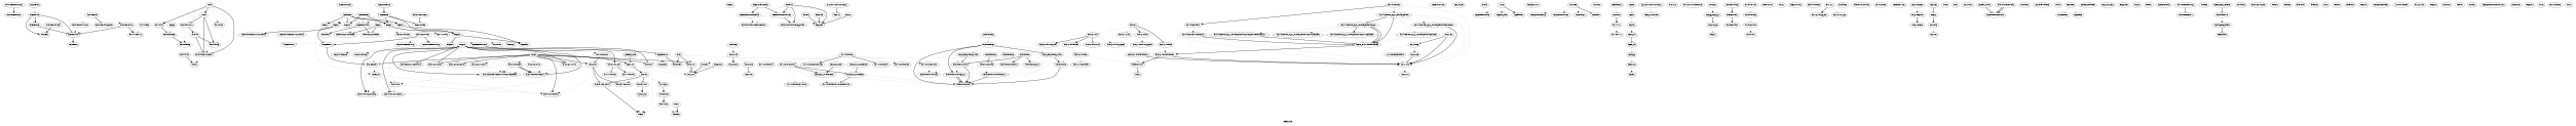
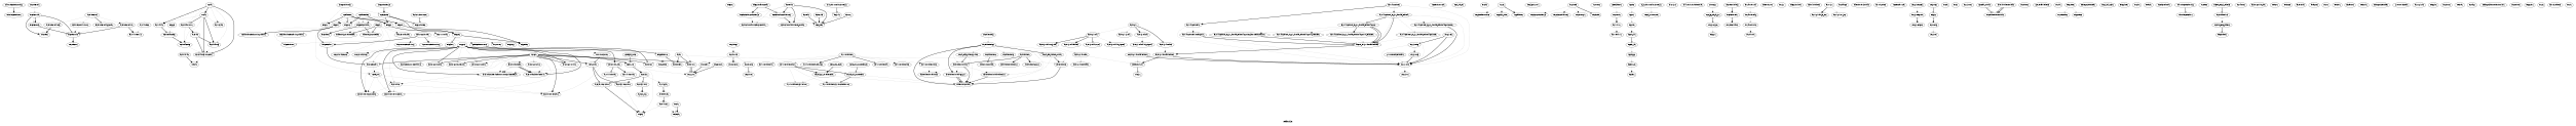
  digraph {
    fontname="Patrick Hand"
    label=Relationships
    node [fontname="Patrick Hand" fontsize=8]
    edge [arrowhead=odot fontname="Patrick Hand" fontsize=8 style=dotted]
    n1 [label="Archive::Download[apache-storm-0.9.6.tar.gz]"]
    n2 [label="Archive::Extract[apache-storm-0.9.6]"]
    n3 [label="Anchor[zookeeper::end]"]
    n4 [label="File[/etc/init.d/kafka]"]
    n5 [label="Service[kafka]"]
    n6 [label="Package[stompjs]"]
    n7 [label="Package[cron]"]
    n8 [label="Exec[untar-kafka-package]"]
    n9 [label="File[/opt/kafka/config/server.properties]"]
    n10 [label="Exec[apt_update]"]
    n11 [label="Exec[purge_plugin_transport-couchbase_old]"]
    n12 [label="Exec[install_plugin_transport-couchbase]"]
    n13 [label="Elasticsearch::Service[serviolastic]"]
    n14 [label="File[/usr/share/elasticsearch/plugins/transport-couchbase/.name]"]
    n15 [label="File[/etc/default/jetty]"]
    n16 [label="File[/etc/init.d/jetty]"]
    n17 [label="Service[jetty]"]
    n18 [label="Exec[stop-jetty]"]
    n19 [label="Exec[download-kafka-package]"]
    n20 [label="File[/etc/nginx/nginx.conf]"]
    n21 [label="File[/opt/jetty/webapps/private.war]"]
    n22 [label="Vcsrepo[/usr/src/servioticy]"]
    n23 [label="Class[Maven::Maven]"]
    n24 [label="Maven::Environment[maven-env]"]
    n25 [label="Exec[apache-storm-0.9.6 unpack]"]
    n26 [label="File[/etc/nginx/sites-available/localhost.conf]"]
    n27 [label="File[localhost.conf symlink]"]
    n28 [label="Class[Nginx::Service]"]
    n29 [label="Service[nginx]"]
    n30 [label="Anchor[nginx::end]"]
    n31 [label="Exec[pip_install_Flask]"]
    n32 [label="File[/var/lib/zookeeper/myid]"]
    n33 [label="Class[Stdlib]"]
    n34 [label="Wget::Fetch[jetty_download]"]
    n35 [label="Exec[jetty_untar]"]
    n36 [label="File[/opt/jetty]"]
    n37 [label="File[/usr/bin/start-servioticy]"]
    n38 [label="Exec[build_servioticy]"]
    n39 [label="File[/opt/servioticy-dispatcher/dispatcher-0.4.3-SNAPSHOT-jar-with-dependencies.jar]"]
    n40 [label="File[/opt/servioticy-dispatcher/dispatcher.xml]"]
    n41 [label="File[/opt/jetty/webapps/root.war]"]
    n42 [label="Exec[wget-couchbase-server-source]"]
    n43 [label="File[/etc/nginx/conf.d/default.conf]"]
    n44 [label="Datacat_fragment[127.0.0.1]"]
    n45 [label="Anchor[apt::ppa::ppa:webupd8team/java]"]
    n46 [label="Exec[mkdir_datadir_elasticsearch_serviolastic]"]
    n47 [label="File[/data/elasticsearch]"]
    n48 [label="File[/etc/nginx/conf.d/proxy.conf]"]
    n49 [label="File[/opt/jetty/start.ini]"]
    n50 [label="File[/var/log/jetty]"]
    n51 [label="File[/opt/apache-storm-0.9.6/logback/cluster.xml]"]
    n52 [label="Class[Java::Params]"]
    n53 [label="File_line[cross_origin]"]
    n54 [label="File[/var/lib/puppet/concat]"]
    n55 [label="File[/var/lib/puppet/concat/_etc_nginx_sites-available_localhost.conf]"]
    n56 [label="File[/var/lib/puppet/concat/bin]"]
    n57 [label="File[/var/lib/puppet/concat/_etc_nginx_sites-available_localhost.conf/fragments.concat.out]"]
    n58 [label="File[/var/lib/puppet/concat/_etc_nginx_sites-available_localhost.conf/fragments]"]
    n59 [label="Exec[concat_/etc/nginx/sites-available/localhost.conf]"]
    n60 [label="File[/var/lib/puppet/concat/_etc_nginx_sites-available_localhost.conf/fragments.concat]"]
    n61 [label="File[/var/lib/puppet/concat/bin/concatfragments.sh]"]
    n62 [label="Exec[wget-jetty_download]"]
    n63 [label="Exec[install_plugin_mobz/elasticsearch-head]"]
    n64 [label="File[/usr/share/elasticsearch/plugins/head/.name]"]
    n65 [label="Exec[maven-untar]"]
    n66 [label="File[/usr/bin/mvn]"]
    n67 [label="File[/usr/local/bin/mvn]"]
    n68 [label="Stage[deploy_infra]"]
    n69 [label="Stage[setup_app]"]
    n70 [label="Stage[deploy_app]"]
    n71 [label="Apt_key[Add key: 7BD9BF62 from Apt::Source nginx]"]
    n72 [label="Anchor[apt_key 7BD9BF62 present]"]
    n73 [label="File[/tmp/nginx.d]"]
    n74 [label="File[/lib/systemd/system/elasticsearch.service]"]
    n75 [label="Exec[set-licence-seen]"]
    n76 [label="Package[unzip]"]
    n77 [label="Package[curl]"]
    n78 [label="Package[vim]"]
    n79 [label="Package[oracle-java7-installer]"]
    n80 [label="Package[make]"]
    n81 [label="Package[g++]"]
    n82 [label="Archive[apache-storm-0.9.6]"]
    n83 [label="Archive[apache-apollo-1.7]"]
    n84 [label="Exec[download archive apache-storm-0.9.6.tar.gz and check sum]"]
    n85 [label="Exec[download archive apache-apollo-1.7.tar.gz and check sum]"]
    n86 [label="Exec[create_broker]"]
    n87 [label="Class[Elasticsearch]"]
    n88 [label="Elasticsearch::Plugin[transport-couchbase]"]
    n89 [label="Elasticsearch::Plugin[mobz/elasticsearch-head]"]
    n90 [label="Package[couchbase]"]
    n91 [label="Package[nodejs]"]
    n92 [label="File[/var/lib/puppet/concat/_etc_nginx_sites-available_localhost.conf/fragments/500_fd0b234173aed6ab4786b7032214c741]"]
    n93 [label="File[/var/lib/puppet/concat/_etc_nginx_sites-available_localhost.conf/fragments/699_localhost-footer]"]
    n94 [label="File[/var/lib/puppet/concat/_etc_nginx_sites-available_localhost.conf/fragments/001_localhost-header]"]
    n95 [label="File[/opt/apache-apollo-1.7]"]
    n96 [label="File[/opt/servibroker/etc/groups.properties]"]
    n97 [label="File[/opt/servibroker/etc/apollo.xml]"]
    n98 [label="File[/opt/servibroker/etc/users.properties]"]
    n99 [label="File[/opt/servibroker]"]
    n100 [label="File[/etc/elasticsearch/logging.yml]"]
    n101 [label="File[/home/vagrant/README.txt]"]
    n102 [label="File[/etc/zookeeper/conf/zoo.cfg]"]
    n103 [label="Class[Zookeeper::Service]"]
    n104 [label="Service[zookeeper]"]
    n105 [label="Anchor[nginx::apt_repo]"]
    n106 [label="Package[nginx]"]
    n107 [label="File[/etc/elasticsearch/serviolastic/scripts]"]
    n108 [label="Class[Zookeeper::Os::Debian]"]
    n109 [label="Anchor[zookeeper::install::end]"]
    n110 [label="Exec[add-apt-repository-ppa:chris-lea/node.js]"]
    n111 [label="File[/etc/apt/sources.list.d/chris-lea-node_js-precise.list]"]
    n112 [label="Class[Python::Install]"]
    n113 [label="Python::Pip[simplejson]"]
    n114 [label="Python::Pip[Flask]"]
    n115 [label="Class[Python::Config]"]
    n116 [label="Exec[run_userDB]"]
    n117 [label="Anchor[python::end]"]
    n118 [label="Package[couchbase-server]"]
    n119 [label="File[/data/couchbase]"]
    n120 [label="Exec[stop_couchbase]"]
    n121 [label="Class[Kafka::Broker::Install]"]
    n122 [label="Class[Kafka::Broker::Config]"]
    n123 [label="Class[Kafka::Broker::Service]"]
    n124 [label="Zookeeper::Host[127.0.0.1]"]
    n125 [label="File[/usr/share/elasticsearch/bin]"]
    n126 [label="File[/usr/share/elasticsearch/templates_import]"]
    n127 [label="Class[Nginx]"]
    n128 [label="File[sources.list.d]"]
    n129 [label="Exec[add-apt-repository-ppa:webupd8team/java]"]
    n130 [label="File[/etc/apt/sources.list.d/webupd8team-java-precise.list]"]
    n131 [label="File[nginx.list]"]
    n132 [label="Package[python-virtualenv]"]
    n133 [label="File[01proxy]"]
    n134 [label="File[/opt/servioticy-dispatcher]"]
    n135 [label="Vcsrepo[/opt/servioticy-bridge]"]
    n136 [label="File[/home/vagrant/README.demos.txt]"]
    n137 [label="File[/var/log/kafka]"]
    n138 [label="File[/data/demo]"]
    n139 [label="File[/etc/init.d/elasticsearch]"]
    n140 [label="Class[Kafka::Broker]"]
    n141 [label="Anchor[apt::ppa::ppa:chris-lea/node.js]"]
    n142 [label="File[/var/nginx/client_body_temp]"]
    n143 [label="Anchor[elasticsearch::begin]"]
    n144 [label="Class[Elasticsearch::Package]"]
    n145 [label="File[/etc/elasticsearch/serviolastic]"]
    n146 [label="Class[Elasticsearch::Config]"]
    n147 [label="File[/etc/elasticsearch/serviolastic/logging.yml]"]
    n148 [label="File[/etc/elasticsearch/serviolastic/elasticsearch.yml]"]
    n149 [label="Exec[mkdir_configdir_elasticsearch_serviolastic]"]
    n150 [label="Class[Stdlib::Stages]"]
    n151 [label="Elasticsearch::Service::Init[serviolastic]"]
    n152 [label="Concat[/etc/nginx/sites-available/localhost.conf]"]
    n153 [label="Group[kafka]"]
    n154 [label="File[/opt/kafka-2.10-0.8.2.2]"]
    n155 [label="User[kafka]"]
    n156 [label="File[/opt/kafka/config]"]
    n157 [label="File[/var/lib/kafka]"]
    n158 [label="File[/opt/kafka]"]
    n159 [label="Apt::Ppa[ppa:webupd8team/java]"]
    n160 [label="Exec[apt-get update]"]
    n161 [label="Package[mysql-server-5.5]"]
    n162 [label="File[/var/log/zookeeper]"]
    n163 [label="Stage[deploy]"]
    n164 [label="Exec[apache-apollo-1.7 unpack]"]
    n165 [label="Anchor[nginx::package::end]"]
    n166 [label="Class[Java::Config]"]
    n167 [label="Anchor[java::end]"]
    n168 [label="Class[Apt::Update]"]
    n169 [label="Anchor[apt::source::nginx]"]
    n170 [label="Anchor[apt::update]"]
    n171 [label="File[/etc/elasticsearch/elasticsearch.yml]"]
    n172 [label="File[/etc/elasticsearch]"]
    n173 [label="File[/tmp/mysql-server.response]"]
    n174 [label="Apt::Key[Add key: 7BD9BF62 from Apt::Source nginx]"]
    n175 [label="Class[Motd]"]
    n176 [label="Class[Git]"]
    n177 [label="Anchor[nginx::begin]"]
    n178 [label="Class[Nginx::Package]"]
    n179 [label="Class[Nginx::Config]"]
    n180 [label="Class[Nginx::Params]"]
    n181 [label="Anchor[nginx::package::begin]"]
    n182 [label="Class[Nginx::Package::Debian]"]
    n183 [label="File[/etc/nginx/sites-enabled]"]
    n184 [label="File[/etc/nginx/sites-enabled/default]"]
    n185 [label="Augeas[defaults_serviolastic]"]
    n186 [label="Service[elasticsearch-instance-serviolastic]"]
    n187 [label="Class[Motd::Params]"]
    n188 [label="Augeas[/etc/default/elasticsearch]"]
    n189 [label="File[/usr/share/elasticsearch/scripts]"]
    n190 [label="Anchor[zookeeper::install::begin]"]
    n191 [label="Class[Kafka]"]
    n192 [label="File[/data]"]
    n193 [label="File[/data/userDB]"]
    n194 [label="File[/usr/share/elasticsearch]"]
    n195 [label="File[/usr/share/elasticsearch/lib]"]
    n196 [label="File[/usr/share/elasticsearch/plugins]"]
    n197 [label="File[/usr/share/elasticsearch/data]"]
    n198 [label="Cron[zookeeper-cleanup]"]
    n199 [label="Apt::Ppa[ppa:chris-lea/node.js]"]
    n200 [label="Package[python-software-properties]"]
    n201 [label="Concat::Fragment[localhost-header]"]
    n202 [label="Class[Zookeeper::Install]"]
    n203 [label="Class[Zookeeper::Config]"]
    n204 [label="Exec[pip_install_simplejson]"]
    n205 [label="Elasticsearch::Instance[serviolastic]"]
    n206 [label="Package[python-dev]"]
    n207 [label="Group[vagrant]"]
    n208 [label="File[/home/vagrant/LICENSE.txt]"]
    n209 [label="User[vagrant]"]
    n210 [label="File[/home/vagrant/VERSION.txt]"]
    n211 [label="File[/opt/servioticy_scripts]"]
    n212 [label="File[/home/vagrant/.mavenrc]"]
    n213 [label="File[/usr/bin/stop-servioticy]"]
    n214 [label="Class[Python]"]
    n215 [label="Anchor[java::begin:]"]
    n216 [label="Package[java]"]
    n217 [label="File[/var/nginx/proxy_temp]"]
    n218 [label="Schedule[daily]"]
    n219 [label="Exec[rm-on-error-apache-apollo-1.7.tar.gz]"]
    n220 [label="Exec[update-java-alternatives]"]
    n221 [label="File[/etc/zookeeper/conf/environment]"]
    n222 [label="Archive::Extract[apache-apollo-1.7]"]
    n223 [label="File[/etc/nginx/conf.mail.d/vhost_autogen.conf]"]
    n224 [label="Class[Zookeeper]"]
    n225 [label="File[/etc/nginx/sites-available]"]
    n226 [label="File[/etc/nginx/conf.mail.d]"]
    n227 [label="Exec[create_package_dir_elasticsearch]"]
    n228 [label="File[/opt/elasticsearch/swdl]"]
    n229 [label="Exec[download_package_elasticsearch]"]
    n230 [label="Class[Kafka::Params]"]
    n231 [label="Nginx::Resource::Location[localhost-default]"]
    n232 [label="File[/home/vagrant/.bash_aliases]"]
    n233 [label="Anchor[python::begin]"]
    n234 [label="Exec[apt_get_update_for_nginx]"]
    n235 [label="Schedule[never]"]
    n236 [label="Package[elasticsearch]"]
    n237 [label="File[/etc/zookeeper/conf/log4j.properties]"]
    n238 [label="Exec[rm-on-error-apache-storm-0.9.6.tar.gz]"]
    n239 [label="File[/etc/nginx]"]
    n240 [label="File[/etc/nginx/conf.d]"]
    n241 [label="File[/etc/nginx/conf.d/vhost_autogen.conf]"]
    n242 [label="File[/etc/nginx/conf.d/example_ssl.conf]"]
    n243 [label="Schedule[puppet]"]
    n244 [label="Package[forever]"]
    n245 [label="Vcsrepo[/opt/servioticy-composer]"]
    n246 [label="Package[zookeeper]"]
    n247 [label="Package[zookeeperd]"]
    n248 [label="Exec[set-licence-selected]"]
    n249 [label="File[/var/nginx]"]
    n250 [label="Stage[main]"]
    n251 [label="Stage[runtime]"]
    n252 [label="Stage[setup_infra]"]
    n253 [label="File[/etc/motd.tail]"]
    n254 [label="Filebucket[puppet]"]
    n255 [label="Class[Java]"]
    n256 [label="Vcsrepo[/opt/servioticy-indices]"]
    n257 [label="File[/var/lib/zookeeper]"]
    n258 [label="Schedule[hourly]"]
    n259 [label="File[preferences.d]"]
    n260 [label="Package[git]"]
    n261 [label="Exec[purge_plugin_head_old]"]
    n262 [label="Schedule[monthly]"]
    n263 [label="Concat::Fragment[localhost-footer]"]
    n264 [label="Nginx::Resource::Vhost[localhost]"]
    n265 [label="File[/tmp/nginx.mail.d]"]
    n266 [label="Package[python]"]
    n267 [label="Class[Apt::Params]"]
    n268 [label="Schedule[weekly]"]
    n269 [label="Package[wget]"]
    n270 [label="Stage[setup]"]
    n271 [label="Class[Settings]"]
    n272 [label="File[/etc/zookeeper/conf]"]
    n273 [label="File[/etc/zookeeper/conf/myid]"]
    n274 [label="Concat::Fragment[fd0b234173aed6ab4786b7032214c741]"]
    n275 [label="File[sources.list]"]
    n276 [label="File[/home/vagrant/downloads/]"]
    n277 [label="Wget::Fetch[couchbase-server-source]"]
    n278 [label="Exec[wget-fetch-maven]"]
    n279 [label="Wget::Fetch[fetch-maven]"]
    n280 [label="File[/etc/init.d/elasticsearch-serviolastic]"]
    n281 [label="Anchor[zookeeper::start]"]
    n282 [label="Class[Concat::Setup]"]
    n283 [label="Class[Wget]"]
    n284 [label="Package[gunicorn]"]
    n285 [label="Class[Jetty]"]
    n286 [label="Class[Apt]"]
    n287 [label="File[/var/log/elasticsearch]"]
    n288 [label="Archive::Download[apache-apollo-1.7.tar.gz]"]
    n289 [label="Package[python-pip]"]
    n290 [label="File[old-proxy-file]"]
    n291 [label="Class[Elasticsearch::Params]"]
    n292 [label="Apt::Source[nginx]"]
    n293 [label="Class[Main]"]
    n1 -> n2 [arrowhead=diamond style=bold]
    n4 -> n5 [arrowhead=diamond style=bold]
    n8 -> n9
    n9 -> n5 [arrowhead=diamond]
    n11 -> n12 [style=bold]
    n12 -> n13
    n12 -> n14 [style=bold]
    n15 -> n16 [arrowhead=diamond style=bold]
    n16 -> n17 [arrowhead=diamond]
    n16 -> n18 [arrowhead=diamond]
    n19 -> n8 [arrowhead=diamond style=bold]
    n21 -> n17 [arrowhead=diamond style=bold]
    n22 -> n23 [arrowhead=diamond]
    n23 -> n24 [arrowhead=diamond]
    n24 -> n38 [style=bold]
    n26 -> n27 [arrowhead=diamond style=bold]
    n26 -> n28 [style=bold]
    n27 -> n29 [style=bold]
    n28 -> n30 [arrowhead=diamond]
    n34 -> n35 [style=bold]
    n35 -> n17 [arrowhead=diamond]
    n35 -> n36 [arrowhead=diamond style=bold]
    n36 -> n21 [style=bold]
    n36 -> n41 [arrowhead=diamond]
    n36 -> n49 [style=bold]
    n36 -> n50 [arrowhead=diamond]
    n38 -> n21 [style=bold]
    n38 -> n39 [arrowhead=diamond]
    n38 -> n40 [arrowhead=diamond]
    n38 -> n41 [style=bold]
    n41 -> n17 [arrowhead=diamond]
    n46 -> n13 [arrowhead=diamond]
    n46 -> n47 [arrowhead=diamond style=bold]
    n47 -> n13 [style=bold]
    n49 -> n53 [arrowhead=diamond style=bold]
    n50 -> n15 [arrowhead=diamond style=bold]
    n54 -> n28
    n54 -> n55 [arrowhead=diamond]
    n54 -> n56 [arrowhead=diamond style=bold]
    n55 -> n28
    n55 -> n57 [arrowhead=diamond]
    n55 -> n58 [style=bold]
    n55 -> n59 [arrowhead=diamond]
    n55 -> n59 [style=bold]
    n55 -> n60
    n56 -> n28 [arrowhead=diamond]
    n56 -> n61 [arrowhead=diamond]
    n57 -> n28 [arrowhead=diamond style=bold]
    n58 -> n59 [style=bold]
    n58 -> n59 [style=bold]
    n58 -> n92 [arrowhead=diamond]
    n58 -> n93 [arrowhead=diamond]
    n58 -> n94 [arrowhead=diamond style=bold]
    n59 -> n26 [arrowhead=diamond style=bold]
    n60 -> n28
    n60 -> n59 [arrowhead=diamond]
    n61 -> n28
    n61 -> n59 [style=bold]
    n63 -> n13
    n63 -> n64
    n65 -> n66 [arrowhead=diamond style=bold]
    n66 -> n67 [arrowhead=diamond]
    n68 -> n69
    n69 -> n70
    n70 -> n163 [arrowhead=diamond]
    n71 -> n72
    n75 -> n76 [style=bold]
    n75 -> n77 [arrowhead=diamond]
    n75 -> n78 [style=bold]
    n75 -> n79
    n75 -> n80 [style=bold]
    n75 -> n81 [arrowhead=diamond style=bold]
    n77 -> n82
    n77 -> n83 [style=bold]
    n77 -> n84 [arrowhead=diamond style=bold]
    n77 -> n85
    n79 -> n86 [arrowhead=diamond]
    n79 -> n87 [arrowhead=diamond style=bold]
    n79 -> n88 [style=bold]
    n79 -> n89 [arrowhead=diamond]
    n80 -> n90 [arrowhead=diamond style=bold]
    n81 -> n90
    n81 -> n91 [arrowhead=diamond style=bold]
    n83 -> n95 [style=bold]
    n86 -> n96 [arrowhead=diamond]
    n86 -> n97 [arrowhead=diamond]
    n86 -> n98 [arrowhead=diamond]
    n86 -> n99 [arrowhead=diamond]
    n91 -> n6
    n91 -> n90 [arrowhead=diamond style=bold]
    n91 -> n244 [style=bold]
    n92 -> n59 [style=bold]
    n93 -> n59
    n94 -> n59
    n95 -> n86 [arrowhead=diamond]
    n99 -> n96 [arrowhead=diamond]
    n99 -> n97
    n99 -> n98
    n102 -> n103
    n102 -> n104 [arrowhead=diamond style=bold]
    n103 -> n3 [arrowhead=diamond style=bold]
    n105 -> n106
    n108 -> n109 [arrowhead=diamond style=bold]
    n110 -> n10 [arrowhead=diamond]
    n110 -> n111 [arrowhead=diamond style=bold]
    n112 -> n113 [arrowhead=diamond style=bold]
    n112 -> n114 [arrowhead=diamond]
    n112 -> n115
    n114 -> n116 [arrowhead=diamond style=bold]
    n115 -> n117 [style=bold]
    n118 -> n119 [style=bold]
    n118 -> n120 [arrowhead=diamond]
    n121 -> n122
    n122 -> n123
    n123 -> n140 [arrowhead=diamond]
    n128 -> n10 [style=bold]
    n128 -> n110 [arrowhead=diamond style=bold]
    n128 -> n111 [arrowhead=diamond style=bold]
    n128 -> n129
    n128 -> n130
    n128 -> n131
    n129 -> n10
    n129 -> n130 [arrowhead=diamond]
    n131 -> n10 [arrowhead=diamond]
    n133 -> n10 [style=bold]
    n134 -> n39 [arrowhead=diamond]
    n134 -> n39 [arrowhead=diamond]
    n134 -> n40 [arrowhead=diamond style=bold]
    n134 -> n40 [arrowhead=diamond style=bold]
    n143 -> n144
    n144 -> n13 [style=bold]
    n144 -> n46 [style=bold]
    n144 -> n47
    n144 -> n145
    n144 -> n146
    n144 -> n147 [arrowhead=diamond style=bold]
    n144 -> n148
    n144 -> n149
    n145 -> n13 [arrowhead=diamond style=bold]
    n145 -> n107 [arrowhead=diamond]
    n145 -> n147 [arrowhead=diamond]
    n145 -> n148 [arrowhead=diamond]
    n146 -> n205
    n147 -> n13 [arrowhead=diamond style=bold]
    n147 -> n13 [style=bold]
    n148 -> n13 [arrowhead=diamond style=bold]
    n149 -> n13 [arrowhead=diamond]
    n149 -> n145 [style=bold]
    n152 -> n27
    n152 -> n28 [style=bold]
    n153 -> n9 [style=bold]
    n153 -> n137 [arrowhead=diamond]
    n153 -> n154
    n153 -> n155 [arrowhead=diamond style=bold]
    n153 -> n156
    n153 -> n157 [arrowhead=diamond style=bold]
    n154 -> n8 [arrowhead=diamond]
    n154 -> n158 [arrowhead=diamond style=bold]
    n155 -> n8
    n155 -> n9 [style=bold]
    n155 -> n137
    n155 -> n154 [style=bold]
    n155 -> n156 [arrowhead=diamond style=bold]
    n155 -> n157 [arrowhead=diamond]
    n156 -> n9 [arrowhead=diamond]
    n157 -> n19 [style=bold]
    n158 -> n9 [style=bold]
    n158 -> n156 [style=bold]
    n159 -> n160 [arrowhead=diamond style=bold]
    n160 -> n76
    n160 -> n77
    n160 -> n79 [arrowhead=diamond]
    n160 -> n80
    n160 -> n81 [arrowhead=diamond style=bold]
    n160 -> n91 [style=bold]
    n160 -> n161 [style=bold]
    n166 -> n167
    n168 -> n45 [arrowhead=diamond]
    n168 -> n141 [arrowhead=diamond]
    n168 -> n169 [arrowhead=diamond]
    n168 -> n170 [style=bold]
    n172 -> n100 [arrowhead=diamond style=bold]
    n172 -> n145 [style=bold]
    n172 -> n171 [arrowhead=diamond style=bold]
    n173 -> n161 [style=bold]
    n174 -> n131 [style=bold]
    n177 -> n28 [arrowhead=diamond style=bold]
    n177 -> n178 [style=bold]
    n178 -> n28 [arrowhead=diamond]
    n178 -> n179 [arrowhead=diamond]
    n179 -> n28 [style=bold]
    n181 -> n182 [arrowhead=diamond]
    n182 -> n165 [arrowhead=diamond style=bold]
    n183 -> n27
    n183 -> n184
    n185 -> n186 [style=bold]
    n185 -> n186
    n189 -> n107 [arrowhead=diamond]
    n190 -> n108 [arrowhead=diamond style=bold]
    n192 -> n47
    n192 -> n119 [arrowhead=diamond style=bold]
    n192 -> n138
    n192 -> n193 [style=bold]
    n193 -> n116 [style=bold]
    n193 -> n116 [style=bold]
    n194 -> n125
    n194 -> n126 [arrowhead=diamond style=bold]
    n194 -> n189 [arrowhead=diamond]
    n194 -> n195 [style=bold]
    n194 -> n196
    n194 -> n197 [arrowhead=diamond]
    n196 -> n12 [style=bold]
    n196 -> n14 [arrowhead=diamond]
    n196 -> n63 [arrowhead=diamond style=bold]
    n196 -> n64
    n199 -> n78
    n199 -> n160
    n200 -> n110 [style=bold]
    n200 -> n129 [arrowhead=diamond style=bold]
    n202 -> n103 [style=bold]
    n202 -> n104 [arrowhead=diamond style=bold]
    n202 -> n203
    n202 -> n203 [arrowhead=diamond style=bold]
    n203 -> n103 [style=bold]
    n207 -> n39 [arrowhead=diamond style=bold]
    n207 -> n40 [style=bold]
-   n207 -> n51 [style=bold]
    n207 -> n95
    n207 -> n96 [arrowhead=diamond style=bold]
    n207 -> n97 [arrowhead=diamond]
    n207 -> n98 [style=bold]
    n207 -> n99
    n207 -> n101 [style=bold]
    n207 -> n134
    n207 -> n136
    n207 -> n138 [style=bold]
    n207 -> n193 [arrowhead=diamond]
    n207 -> n208
    n207 -> n209
    n207 -> n210 [arrowhead=diamond style=bold]
    n207 -> n211 [arrowhead=diamond style=bold]
    n209 -> n35 [arrowhead=diamond style=bold]
    n209 -> n38 [arrowhead=diamond style=bold]
    n209 -> n39 [arrowhead=diamond]
    n209 -> n40 [arrowhead=diamond]
    n209 -> n51
    n209 -> n95 [style=bold]
    n209 -> n96 [arrowhead=diamond]
    n209 -> n97 [arrowhead=diamond style=bold]
    n209 -> n98
    n209 -> n99 [arrowhead=diamond]
    n209 -> n101 [style=bold]
    n209 -> n116 [arrowhead=diamond]
    n209 -> n134 [arrowhead=diamond]
    n209 -> n136 [style=bold]
    n209 -> n138 [style=bold]
    n209 -> n193 [style=bold]
    n209 -> n208 [arrowhead=diamond]
    n209 -> n210 [style=bold]
    n209 -> n211
    n209 -> n212
    n211 -> n37 [style=bold]
    n211 -> n213 [arrowhead=diamond style=bold]
    n215 -> n216 [style=bold]
    n216 -> n166 [arrowhead=diamond style=bold]
    n221 -> n103 [arrowhead=diamond]
    n225 -> n26 [arrowhead=diamond]
    n226 -> n223 [arrowhead=diamond]
    n227 -> n228 [style=bold]
    n228 -> n229 [arrowhead=diamond]
    n229 -> n236 [style=bold]
    n231 -> n28
    n233 -> n112 [arrowhead=diamond]
    n234 -> n105 [style=bold]
    n237 -> n103 [arrowhead=diamond]
    n239 -> n20
    n239 -> n225 [style=bold]
    n239 -> n226 [arrowhead=diamond style=bold]
    n239 -> n240
    n240 -> n43 [arrowhead=diamond style=bold]
    n240 -> n48 [style=bold]
    n240 -> n241 [arrowhead=diamond]
    n240 -> n242 [arrowhead=diamond style=bold]
    n242 -> n183
    n244 -> n135
    n244 -> n245
    n246 -> n198
    n246 -> n247
    n248 -> n76 [arrowhead=diamond style=bold]
    n248 -> n77 [arrowhead=diamond]
    n248 -> n78 [arrowhead=diamond]
    n248 -> n79
    n248 -> n80 [arrowhead=diamond]
    n248 -> n81 [style=bold]
    n249 -> n142 [arrowhead=diamond style=bold]
    n249 -> n217
    n250 -> n251
    n251 -> n252 [arrowhead=diamond]
    n252 -> n68 [style=bold]
    n257 -> n32
    n260 -> n22 [arrowhead=diamond]
    n260 -> n88 [style=bold]
    n260 -> n89 [style=bold]
    n260 -> n135 [arrowhead=diamond]
    n260 -> n245 [arrowhead=diamond]
    n260 -> n256 [arrowhead=diamond]
    n261 -> n63 [arrowhead=diamond style=bold]
    n269 -> n19
    n270 -> n250
    n272 -> n102
    n272 -> n221
    n272 -> n237 [style=bold]
    n272 -> n273 [arrowhead=diamond]
    n273 -> n32 [arrowhead=diamond style=bold]
    n273 -> n103 [style=bold]
    n275 -> n10 [style=bold]
    n276 -> n82
    n276 -> n83 [arrowhead=diamond style=bold]
    n276 -> n219 [arrowhead=diamond]
    n276 -> n238 [arrowhead=diamond style=bold]
    n276 -> n277 [arrowhead=diamond]
    n277 -> n118 [style=bold]
    n279 -> n65
    n280 -> n186 [style=bold]
    n280 -> n186 [arrowhead=diamond style=bold]
    n281 -> n202
    n283 -> n42 [arrowhead=diamond]
    n283 -> n62 [arrowhead=diamond]
    n283 -> n278 [arrowhead=diamond style=bold]
    n285 -> n18
    n285 -> n18 [arrowhead=diamond style=bold]
    n288 -> n222 [style=bold]
    n289 -> n116 [arrowhead=diamond style=bold]
    n290 -> n10 [arrowhead=diamond style=bold]
    n291 -> n205 [style=bold]
    n292 -> n234 [arrowhead=diamond]
  }
